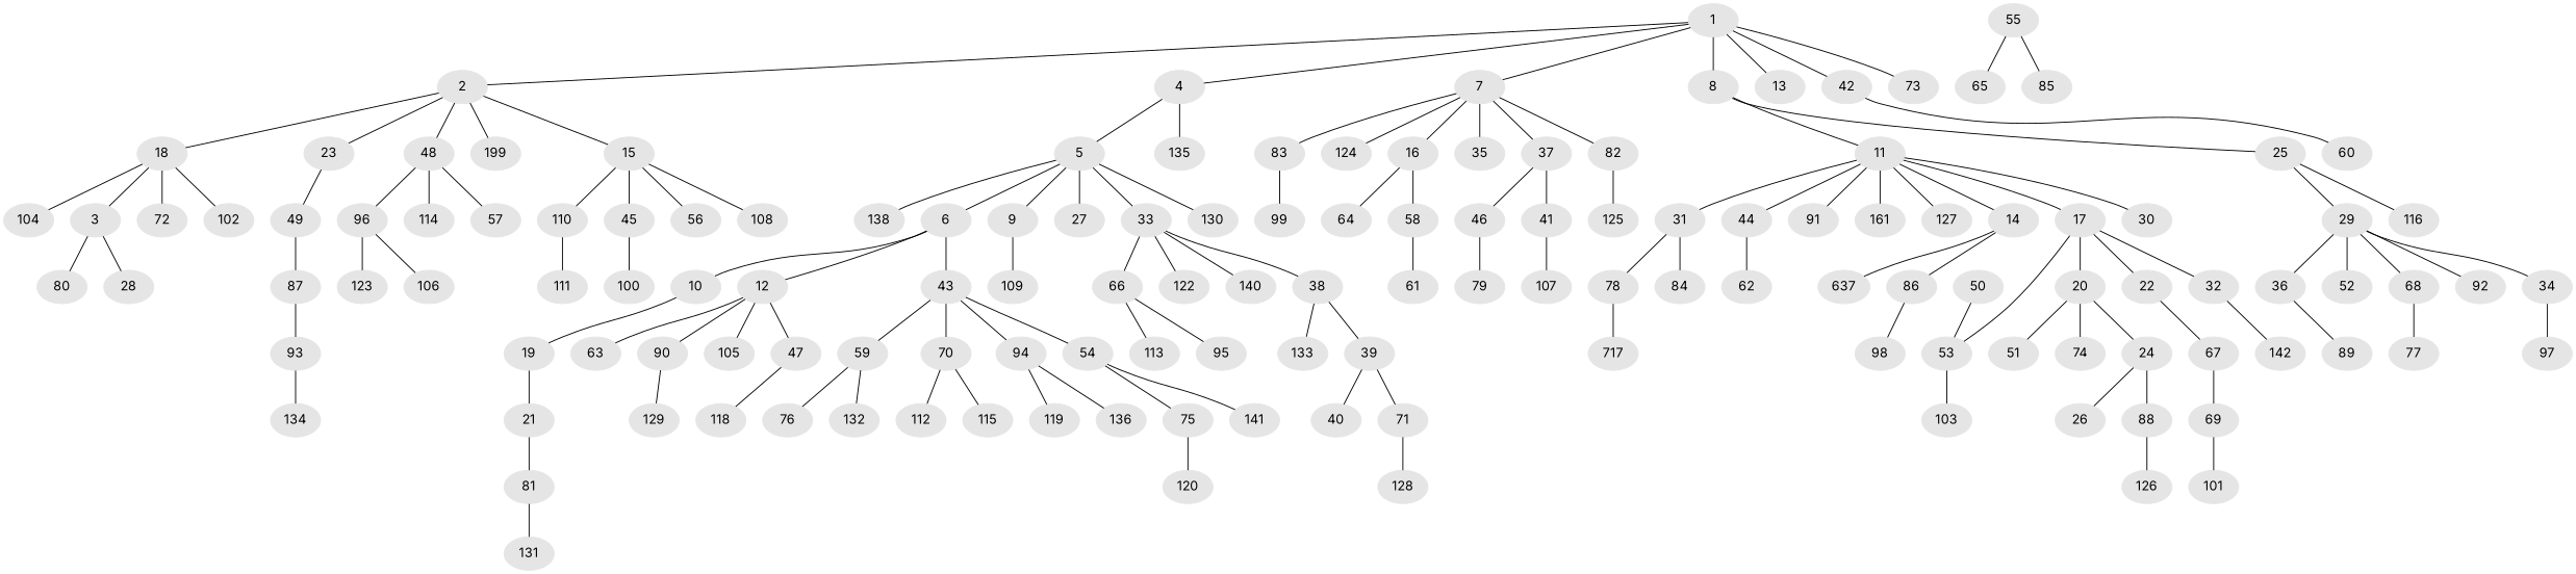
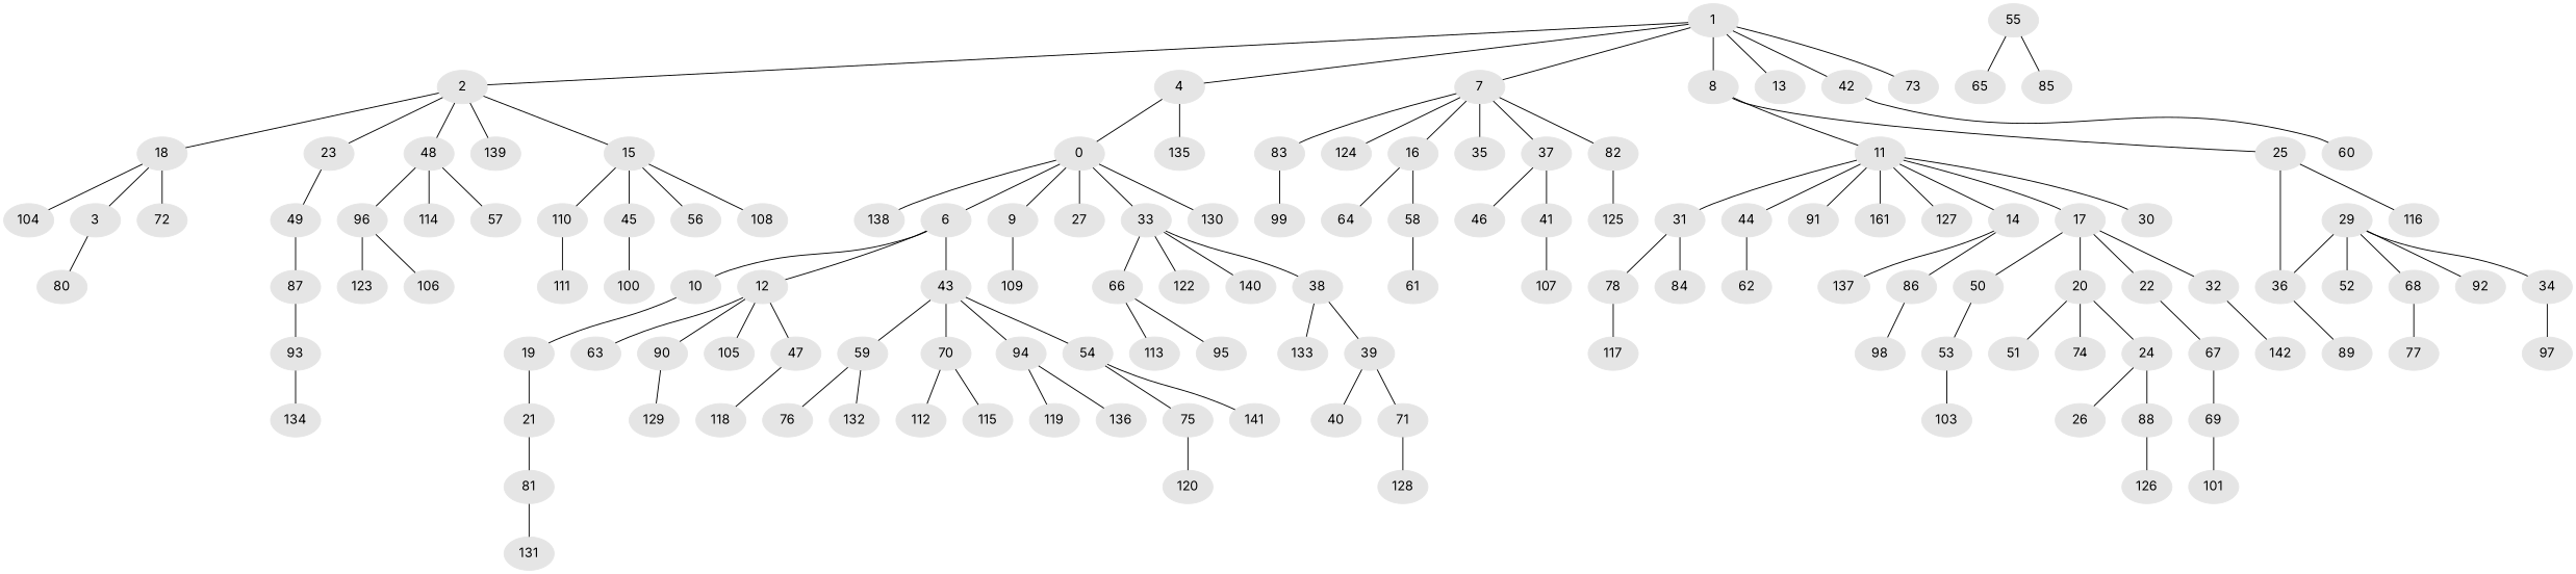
  graph {
    fontname=Inter
    node [color=gray90 fontname=Inter style=filled]
    edge [fontname=Inter]
    1
    2
    4
    7
    8
    13
    42
    73
    15
    18
    23
    48
-   139 [label=199]
-   5
+   139
+   5 [label=0]
    135
    16
    35
    37
    82
    83
    124
    11
    25
    60
    3
-   28
    80
    45
    56
    108
    110
    72
-   102
    104
    49
    57
    96
    114
    6
    9
    27
    33
    130
    138
    10
    12
    43
    109
    38
    66
    122
    140
    19
    47
    63
    90
    105
    54
    59
    70
    94
    58
    64
    41
    46
    125
    99
    14
    17
    30
    31
    44
    91
    n74 [label=161]
    127
    29
    116
    55
    65
    85
    21
    86
-   137 [label=637]
+   137
    20
    22
    32
    50
    78
    84
    62
    118
    129
    98
    100
    111
    61
    24
    51
    74
    67
    142
    53
    81
    26
    88
    131
    69
    87
    126
    34
    36
    52
    68
    92
    97
    89
    77
-   117 [label=717]
+   117
    39
    133
    95
    113
    107
-   79
    40
    71
    128
    75
    141
    76
    132
    112
    115
    119
    136
    106
    123
    93
    103
    120
    101
    134
    1 -- 2
    1 -- 4
    1 -- 7
    1 -- 8
    1 -- 13
    1 -- 42
    1 -- 73
    2 -- 15
    2 -- 18
    2 -- 23
    2 -- 48
    2 -- 139
    4 -- 5
    4 -- 135
    7 -- 16
    7 -- 35
    7 -- 37
    7 -- 82
    7 -- 83
    7 -- 124
    8 -- 11
    8 -- 25
    42 -- 60
    15 -- 45
    15 -- 56
    15 -- 108
    15 -- 110
    18 -- 3
    18 -- 72
-   18 -- 102
    18 -- 104
    23 -- 49
    48 -- 57
    48 -- 96
    48 -- 114
    5 -- 6
    5 -- 9
    5 -- 27
    5 -- 33
    5 -- 130
    5 -- 138
    16 -- 58
    16 -- 64
    37 -- 41
    37 -- 46
    82 -- 125
    83 -- 99
    11 -- 14
    11 -- 17
    11 -- 30
    11 -- 31
    11 -- 44
    11 -- 91
    11 -- n74
    11 -- 127
-   25 -- 29
+   25 -- 36
    25 -- 116
-   3 -- 28
    3 -- 80
    45 -- 100
    110 -- 111
    49 -- 87
    96 -- 106
    96 -- 123
    6 -- 10
    6 -- 12
    6 -- 43
    9 -- 109
    33 -- 38
    33 -- 66
    33 -- 122
    33 -- 140
    10 -- 19
    12 -- 47
    12 -- 63
    12 -- 90
    12 -- 105
    43 -- 54
    43 -- 59
    43 -- 70
    43 -- 94
    38 -- 39
    38 -- 133
    66 -- 95
    66 -- 113
    19 -- 21
    47 -- 118
    90 -- 129
    54 -- 75
    54 -- 141
    59 -- 76
    59 -- 132
    70 -- 112
    70 -- 115
    94 -- 119
    94 -- 136
    58 -- 61
    41 -- 107
-   46 -- 79
    14 -- 86
    14 -- 137
    17 -- 20
    17 -- 22
    17 -- 32
-   17 -- 53
+   17 -- 50
    31 -- 78
    31 -- 84
    44 -- 62
    29 -- 34
    29 -- 36
    29 -- 52
    29 -- 68
    29 -- 92
    55 -- 65
    55 -- 85
    21 -- 81
    86 -- 98
    20 -- 24
    20 -- 51
    20 -- 74
    22 -- 67
    32 -- 142
    50 -- 53
    78 -- 117
    24 -- 26
    24 -- 88
    67 -- 69
    53 -- 103
    81 -- 131
    88 -- 126
    69 -- 101
    87 -- 93
    34 -- 97
    36 -- 89
    68 -- 77
    39 -- 40
    39 -- 71
    71 -- 128
    75 -- 120
    93 -- 134
  }
